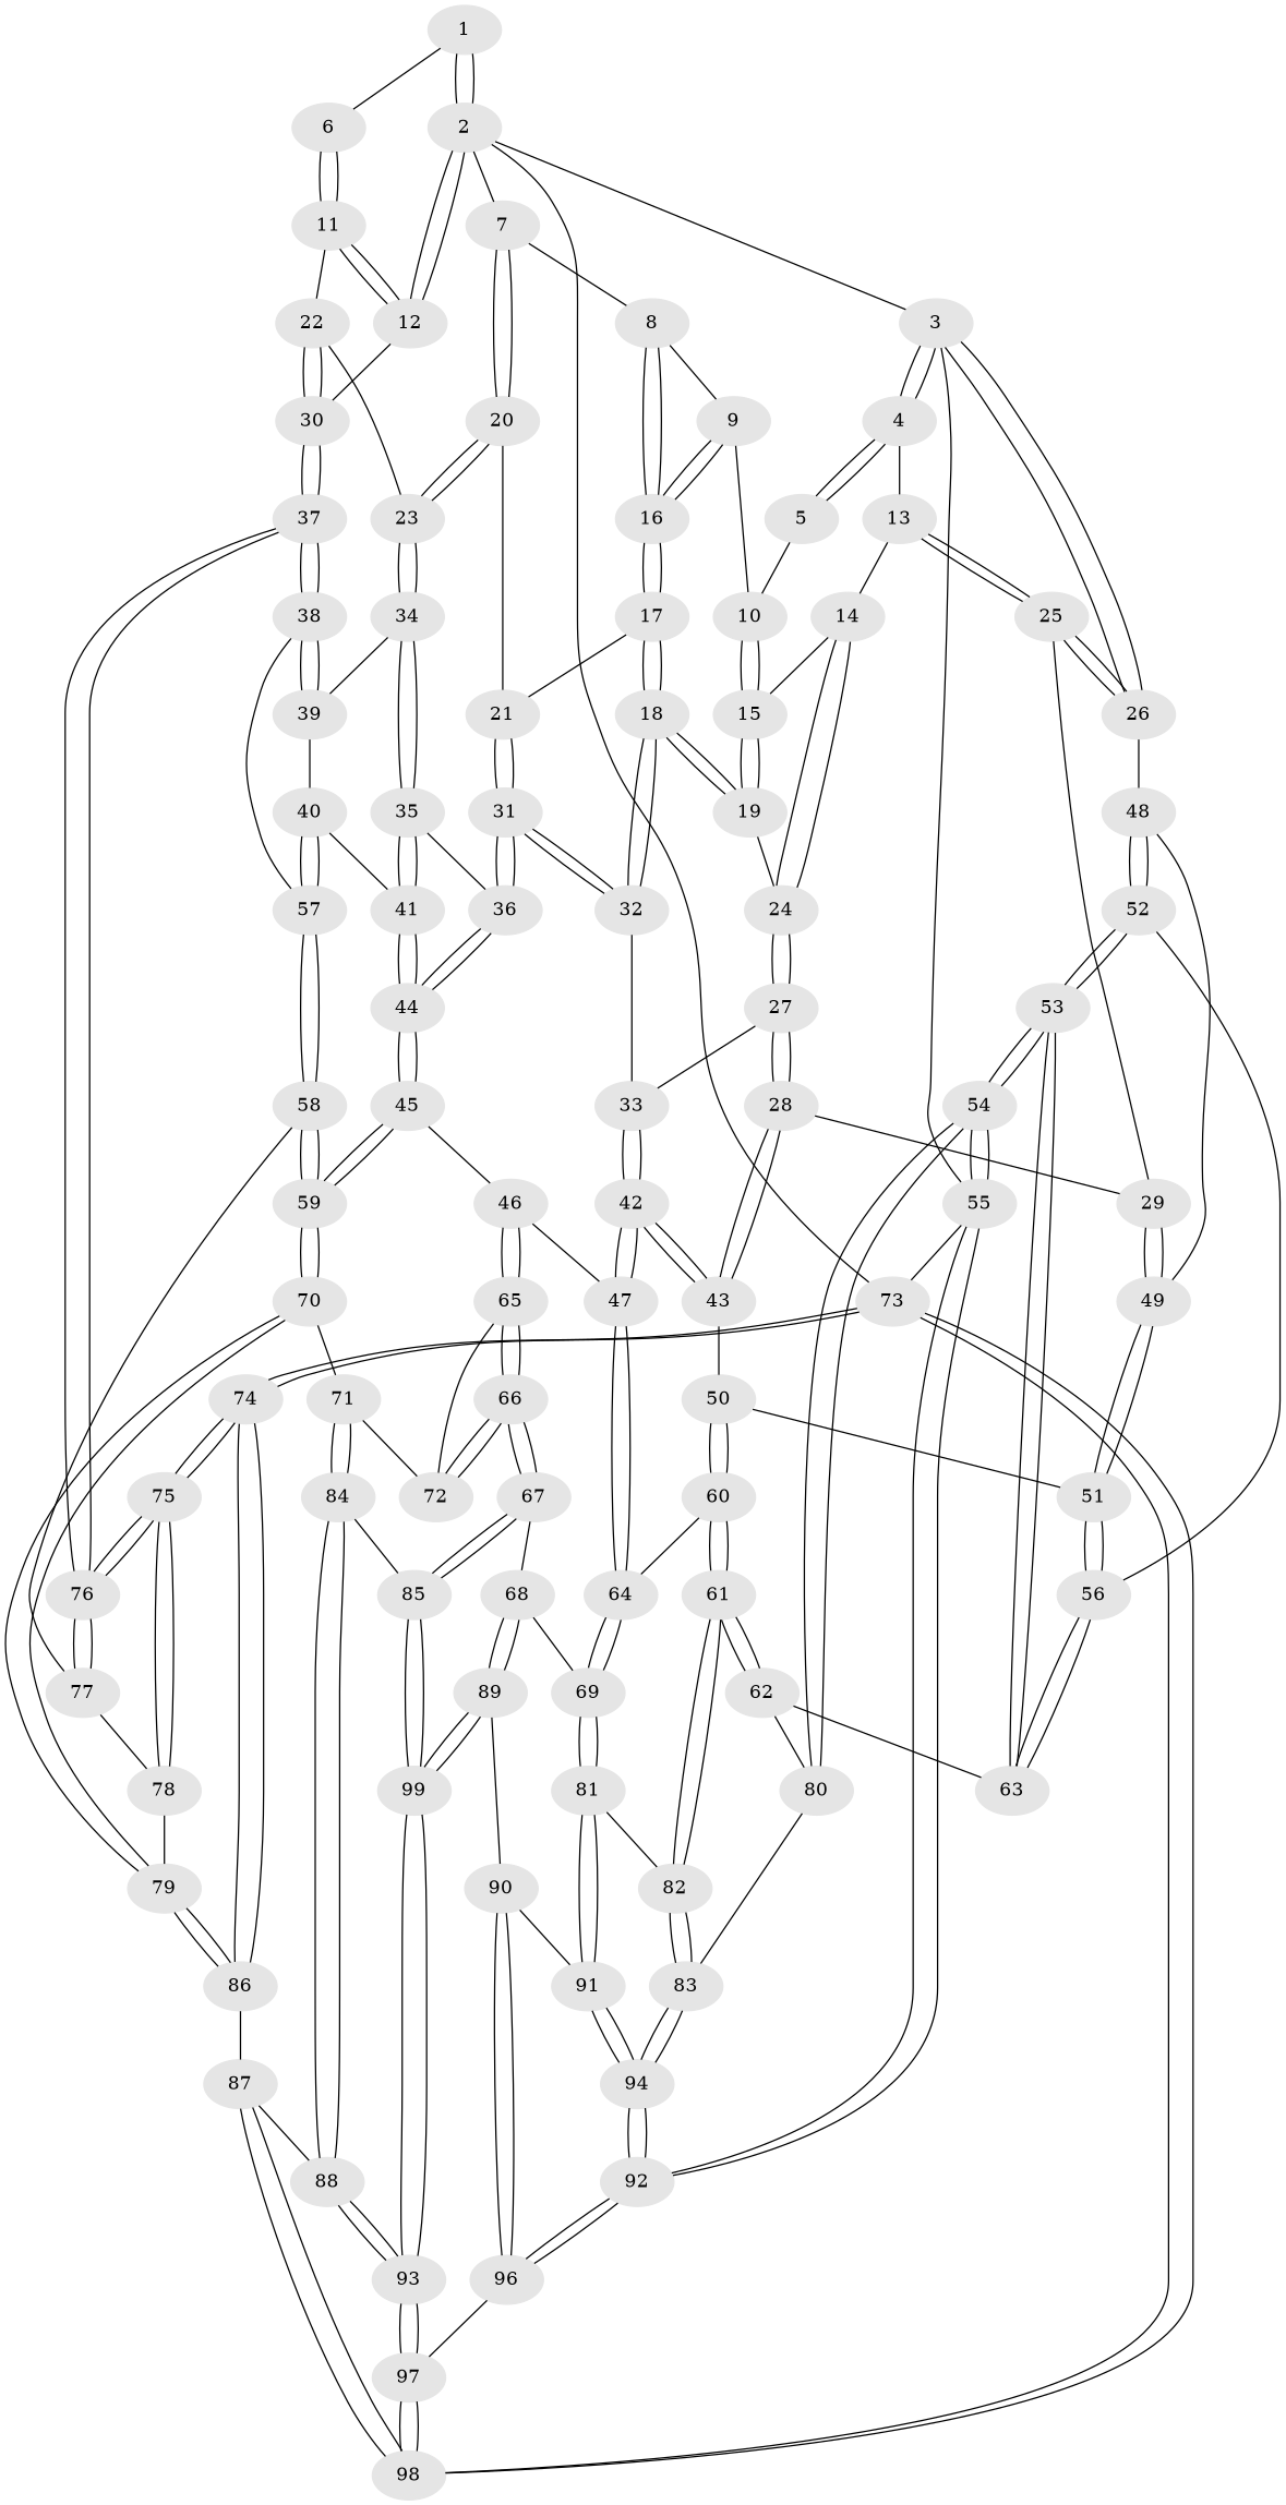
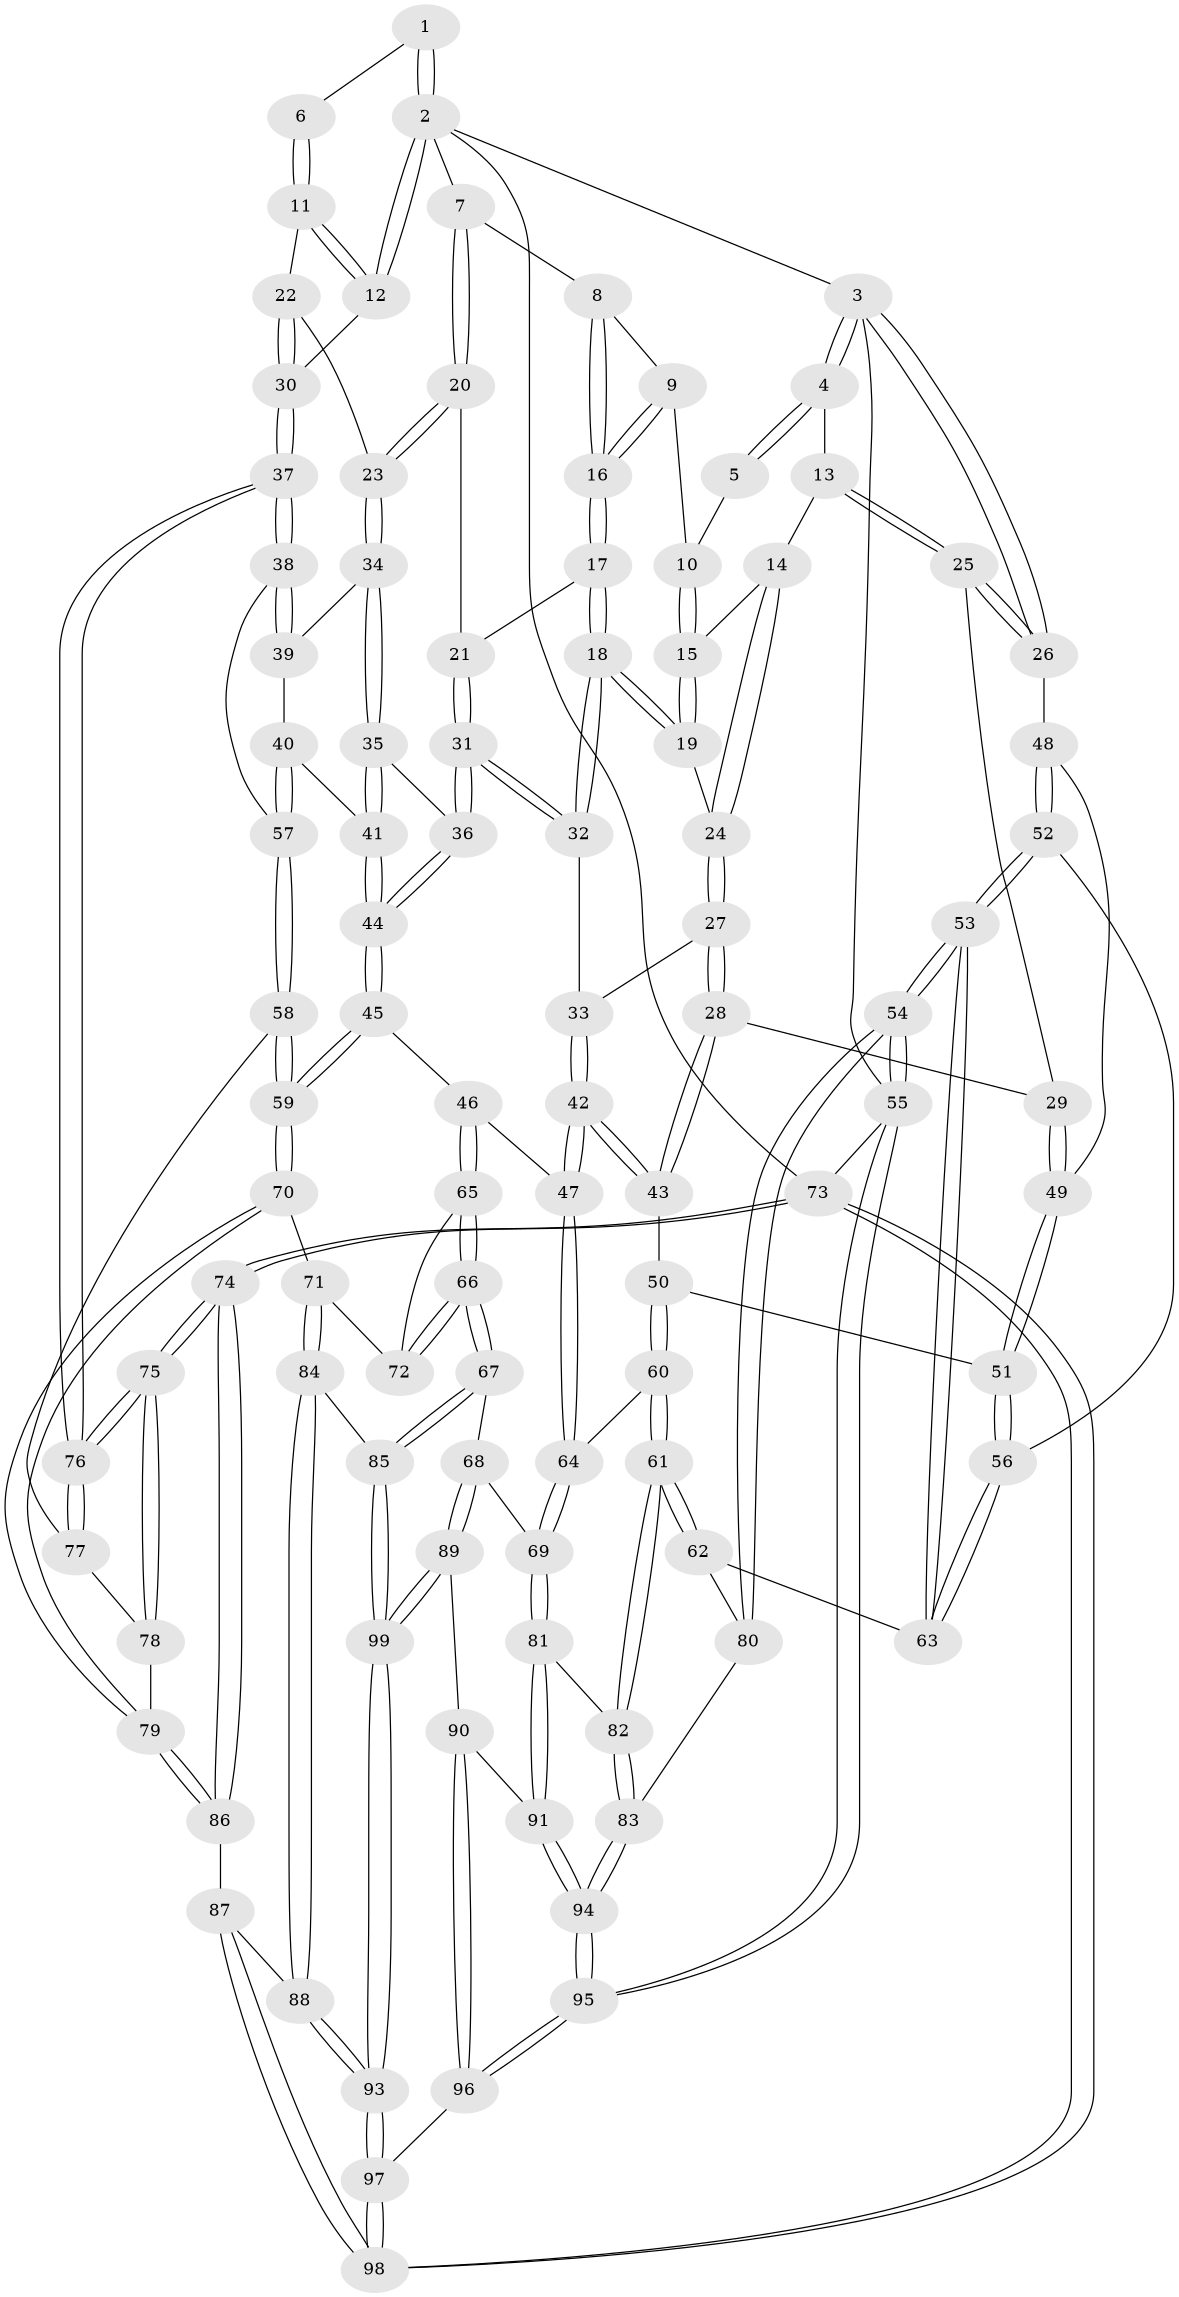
  graph {
    fontname="DejaVu Serif"
    node [color=gray90 fontname="DejaVu Serif" style=filled]
    edge [fontname="DejaVu Serif"]
    1
    2
    6
    3
    12
    73
    7
    11
    4
    26
    55
    30
    74
    98
    5
    13
    48
-   95 [label=92]
+   95
    10
    14
    25
    15
    8
    20
    22
    9
    16
    21
    23
    17
    19
    37
    24
    29
    27
    18
    32
    31
    33
    34
    36
    35
    39
    28
    49
    52
    43
    42
    50
    51
    38
    76
    44
    47
    41
    40
    45
    57
    77
    58
    64
    60
    46
    59
    65
    70
    66
    72
    69
    56
    53
    61
    63
    54
    80
    83
    96
    78
    71
    79
    62
    82
    81
    67
    68
    85
    89
    n88 [label=99]
    90
    91
    84
    86
    88
    75
    87
    94
    93
    97
    1 -- 2
    1 -- 2
    1 -- 6
    2 -- 3
    2 -- 12
    2 -- 12
    2 -- 73
    2 -- 7
    6 -- 11
    6 -- 11
    3 -- 4
    3 -- 4
    3 -- 26
    3 -- 26
    3 -- 55
    12 -- 30
    73 -- 74
    73 -- 74
    73 -- 98
    73 -- 98
    7 -- 8
    7 -- 20
    7 -- 20
    11 -- 12
    11 -- 12
    11 -- 22
    4 -- 5
    4 -- 5
    4 -- 13
    26 -- 48
    55 -- 73
    55 -- 95
    55 -- 95
    30 -- 37
    30 -- 37
    74 -- 86
    74 -- 86
    74 -- 75
    74 -- 75
    5 -- 10
    13 -- 14
    13 -- 25
    13 -- 25
    48 -- 49
    48 -- 52
    48 -- 52
    95 -- 96
    95 -- 96
    10 -- 15
    10 -- 15
    14 -- 15
    14 -- 24
    14 -- 24
    25 -- 26
    25 -- 26
    25 -- 29
    15 -- 19
    15 -- 19
    8 -- 9
    8 -- 16
    8 -- 16
    20 -- 21
    20 -- 23
    20 -- 23
    22 -- 30
    22 -- 30
    22 -- 23
    9 -- 10
    9 -- 16
    9 -- 16
    16 -- 17
    16 -- 17
    21 -- 31
    21 -- 31
    23 -- 34
    23 -- 34
    17 -- 21
    17 -- 18
    17 -- 18
    19 -- 24
    37 -- 38
    37 -- 38
    37 -- 76
    37 -- 76
    24 -- 27
    24 -- 27
    29 -- 49
    29 -- 49
    27 -- 33
    27 -- 28
    27 -- 28
    18 -- 19
    18 -- 19
    18 -- 32
    18 -- 32
    32 -- 33
    31 -- 32
    31 -- 32
    31 -- 36
    31 -- 36
    33 -- 42
    33 -- 42
    34 -- 35
    34 -- 35
    34 -- 39
    36 -- 44
    36 -- 44
    35 -- 36
    35 -- 41
    35 -- 41
    39 -- 40
    28 -- 29
    28 -- 43
    28 -- 43
    49 -- 51
    49 -- 51
    52 -- 56
    52 -- 53
    52 -- 53
    43 -- 50
    42 -- 43
    42 -- 43
    42 -- 47
    42 -- 47
    50 -- 51
    50 -- 60
    50 -- 60
    51 -- 56
    51 -- 56
    38 -- 39
    38 -- 39
    38 -- 57
    76 -- 77
    76 -- 77
    44 -- 45
    44 -- 45
    47 -- 64
    47 -- 64
    41 -- 44
    41 -- 44
    40 -- 41
    40 -- 57
    40 -- 57
    45 -- 46
    45 -- 59
    45 -- 59
    57 -- 58
    57 -- 58
    77 -- 78
    58 -- 77
    58 -- 59
    58 -- 59
    64 -- 69
    64 -- 69
    60 -- 64
    60 -- 61
    60 -- 61
    46 -- 47
    46 -- 65
    46 -- 65
    59 -- 70
    59 -- 70
    65 -- 66
    65 -- 66
    65 -- 72
    70 -- 71
    70 -- 79
    70 -- 79
    66 -- 72
    66 -- 72
    66 -- 67
    66 -- 67
    69 -- 81
    69 -- 81
    56 -- 63
    56 -- 63
    53 -- 63
    53 -- 63
    53 -- 54
    53 -- 54
    61 -- 62
    61 -- 62
    61 -- 82
    61 -- 82
    54 -- 55
    54 -- 55
    54 -- 80
    54 -- 80
    80 -- 83
    83 -- 94
    83 -- 94
    96 -- 97
    78 -- 79
    71 -- 72
    71 -- 84
    71 -- 84
    79 -- 86
    79 -- 86
    62 -- 63
    62 -- 80
    82 -- 83
    82 -- 83
    81 -- 82
    81 -- 91
    81 -- 91
    67 -- 68
    67 -- 85
    67 -- 85
    68 -- 69
    68 -- 89
    68 -- 89
    85 -- n88
    85 -- n88
    89 -- n88
    89 -- n88
    89 -- 90
    n88 -- 93
    n88 -- 93
    90 -- 96
    90 -- 96
    90 -- 91
    91 -- 94
    91 -- 94
    84 -- 85
    84 -- 88
    84 -- 88
    86 -- 87
    88 -- 93
    88 -- 93
    75 -- 76
    75 -- 76
    75 -- 78
    75 -- 78
    87 -- 98
    87 -- 98
    87 -- 88
    94 -- 95
    94 -- 95
    93 -- 97
    93 -- 97
    97 -- 98
    97 -- 98
  }
